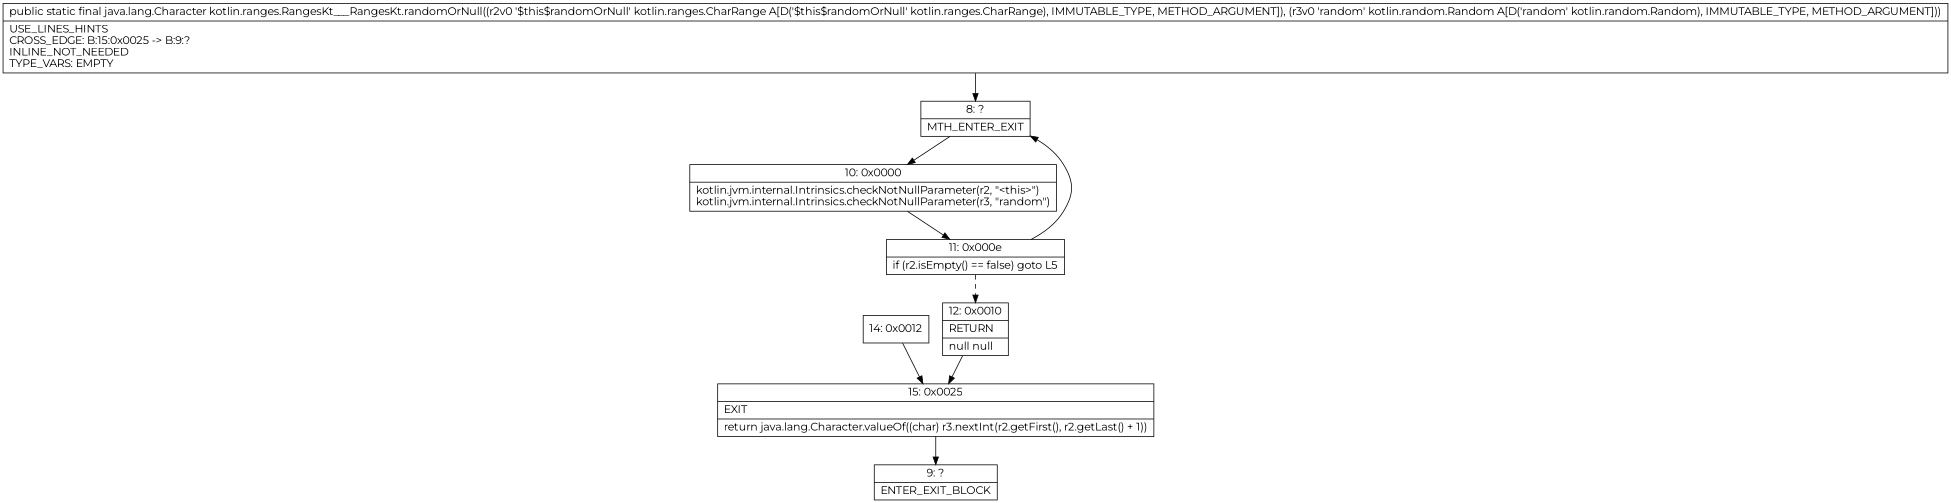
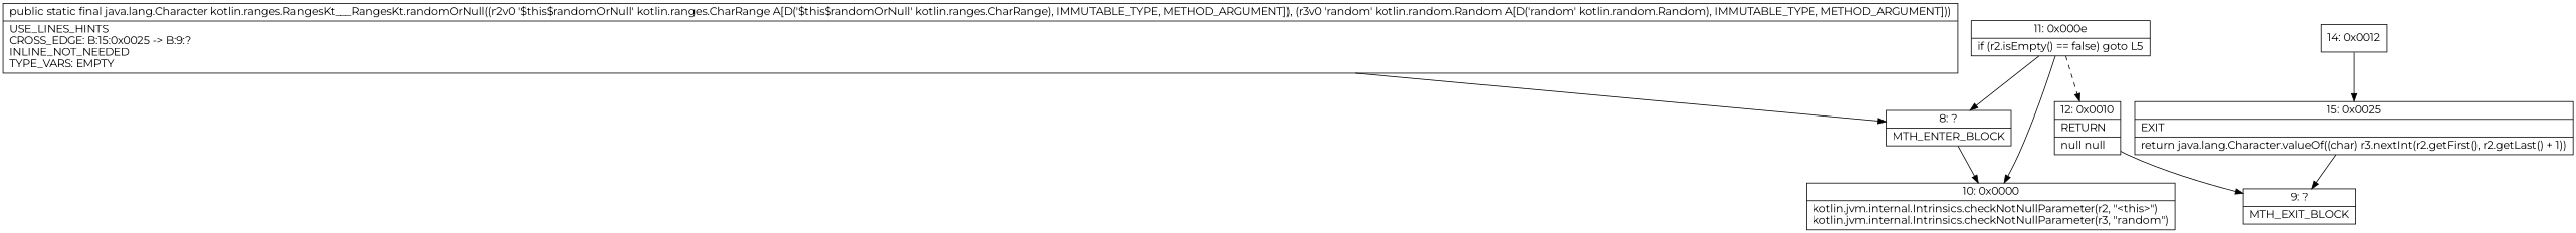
  digraph {
    fontname=Montserrat
    node [fontname=Montserrat shape=record]
    edge [fontname=Montserrat]
-   n1 [label="{8\:\ ?|MTH_ENTER_EXIT\l}"]
+   n1 [label="{8\:\ ?|MTH_ENTER_BLOCK\l}"]
    n2 [label="{10\:\ 0x0000|kotlin.jvm.internal.Intrinsics.checkNotNullParameter(r2, \"\<this\>\")\lkotlin.jvm.internal.Intrinsics.checkNotNullParameter(r3, \"random\")\l}"]
    n3 [label="{11\:\ 0x000e|if (r2.isEmpty() == false) goto L5\l}"]
    n4 [label="{12\:\ 0x0010|RETURN\l|null null\l}"]
-   n5 [label="{9\:\ ?|ENTER_EXIT_BLOCK\l}"]
+   n5 [label="{9\:\ ?|MTH_EXIT_BLOCK\l}"]
    n6 [label="{14\:\ 0x0012}"]
    n7 [label="{15\:\ 0x0025|EXIT\l|return java.lang.Character.valueOf((char) r3.nextInt(r2.getFirst(), r2.getLast() + 1))\l}"]
    n8 [label="{public static final java.lang.Character kotlin.ranges.RangesKt___RangesKt.randomOrNull((r2v0 '$this$randomOrNull' kotlin.ranges.CharRange A[D('$this$randomOrNull' kotlin.ranges.CharRange), IMMUTABLE_TYPE, METHOD_ARGUMENT]), (r3v0 'random' kotlin.random.Random A[D('random' kotlin.random.Random), IMMUTABLE_TYPE, METHOD_ARGUMENT]))  | USE_LINES_HINTS\lCROSS_EDGE: B:15:0x0025 \-\> B:9:?\lINLINE_NOT_NEEDED\lTYPE_VARS: EMPTY\l}"]
    n1 -> n2
-   n2 -> n3
+   n3 -> n2
    n3 -> n1
    n3 -> n4 [style=dashed]
-   n4 -> n7
+   n4 -> n5
    n6 -> n7
    n7 -> n5
    n8 -> n1
  }
